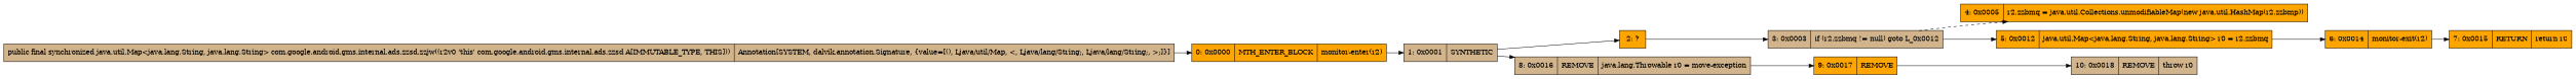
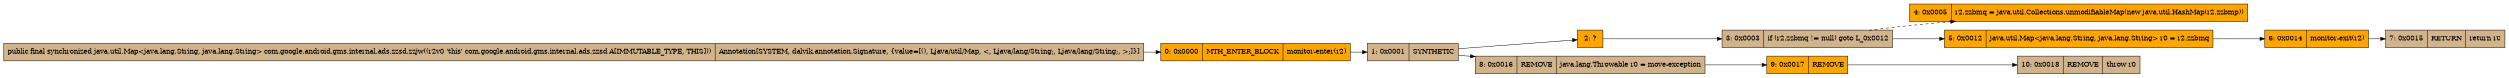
  digraph {
    rankdir=LR
    node [fillcolor=orange shape=record style=filled]
    n1 [label="{0\:\ 0x0000|MTH_ENTER_BLOCK\l|monitor\-enter(r2)\l}"]
    n2 [fillcolor=tan label="{1\:\ 0x0001|SYNTHETIC\l}"]
    n3 [label="{2\:\ ?}"]
    n4 [fillcolor=tan label="{8\:\ 0x0016|REMOVE\l|java.lang.Throwable r0 = move\-exception\l}"]
    n5 [fillcolor=tan label="{3\:\ 0x0003|if (r2.zzbmq != null) goto L_0x0012\l}"]
    n6 [label="{9\:\ 0x0017|REMOVE\l}"]
    n7 [label="{4\:\ 0x0005|r2.zzbmq = java.util.Collections.unmodifiableMap(new java.util.HashMap(r2.zzbmp))\l}"]
    n8 [label="{5\:\ 0x0012|java.util.Map\<java.lang.String, java.lang.String\> r0 = r2.zzbmq\l}"]
    n9 [label="{6\:\ 0x0014|monitor\-exit(r2)\l}"]
-   n10 [label="{7\:\ 0x0015|RETURN\l|return r0\l}"]
+   n10 [fillcolor=tan label="{7\:\ 0x0015|RETURN\l|return r0\l}"]
    n11 [fillcolor=tan label="{10\:\ 0x0018|REMOVE\l|throw r0\l}"]
    n12 [fillcolor=tan label="{public final synchronized java.util.Map\<java.lang.String, java.lang.String\> com.google.android.gms.internal.ads.zzsd.zzjw((r2v0 'this' com.google.android.gms.internal.ads.zzsd A[IMMUTABLE_TYPE, THIS]))  | Annotation[SYSTEM, dalvik.annotation.Signature, \{value=[(), Ljava\/util\/Map, \<, Ljava\/lang\/String;, Ljava\/lang\/String;, \>;]\}]\l}"]
    n1 -> n2
    n2 -> n3
    n2 -> n4
    n3 -> n5
    n4 -> n6
    n5 -> n7 [style=dashed]
    n5 -> n8
    n6 -> n11
    n8 -> n9
    n9 -> n10
    n12 -> n1
  }
